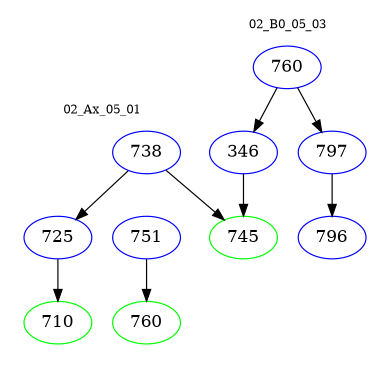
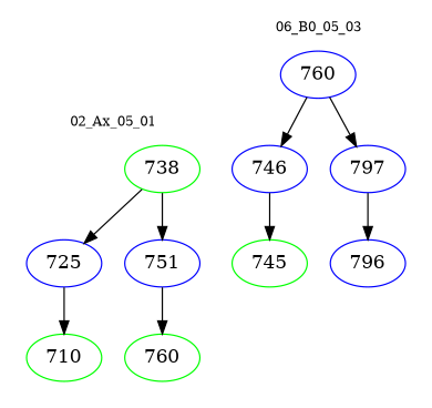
  digraph {
    node [color=blue]
    edge [color=black]
-   n1 [label=738]
+   n1 [color=green label=738]
    n2 [label=725]
    n3 [label=751]
    n4 [color=green label=710]
    n5 [color=green label=760]
    n6 [label=760]
-   n7 [label=346]
+   n7 [label=746]
    n8 [label=797]
    n9 [color=green label=745]
    n10 [label=796]
    subgraph cluster_1 {
      color=white
      fontsize=10
      label="02_Ax_05_01"
      n1
      n2
      n3
      n4
      n5
    }
    subgraph cluster_2 {
      color=white
      fontsize=10
-     label="02_B0_05_03"
+     label="06_B0_05_03"
      n6
      n7
      n8
      n9
      n10
    }
    n1 -> n2
-   n1 -> n9
+   n1 -> n3
    n2 -> n4
    n3 -> n5
    n6 -> n7
    n6 -> n8
    n7 -> n9
    n8 -> n10
  }
